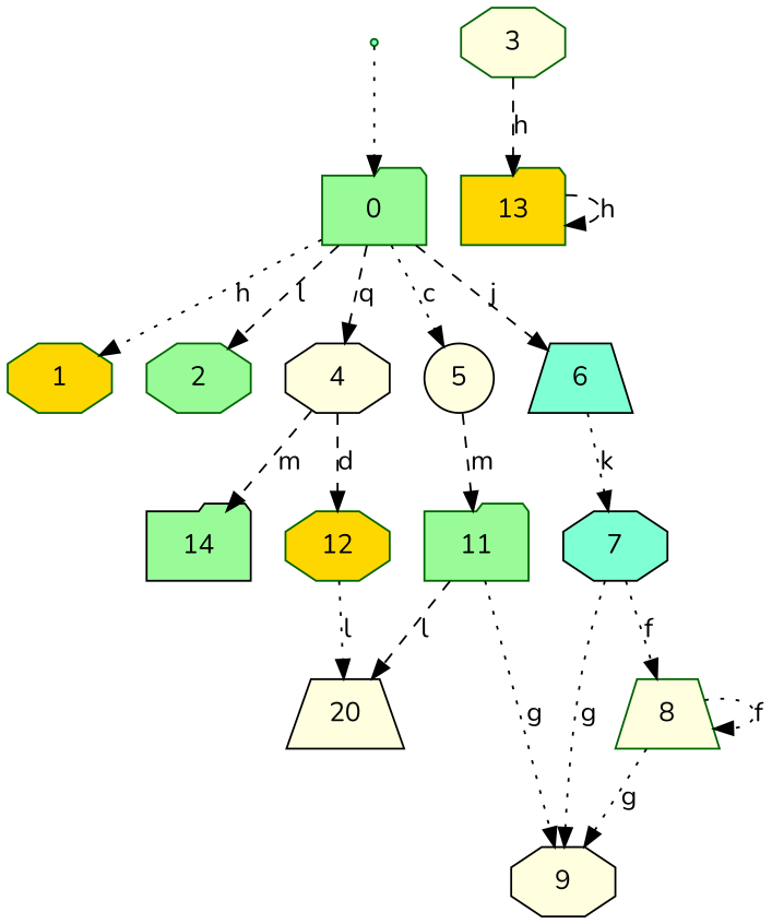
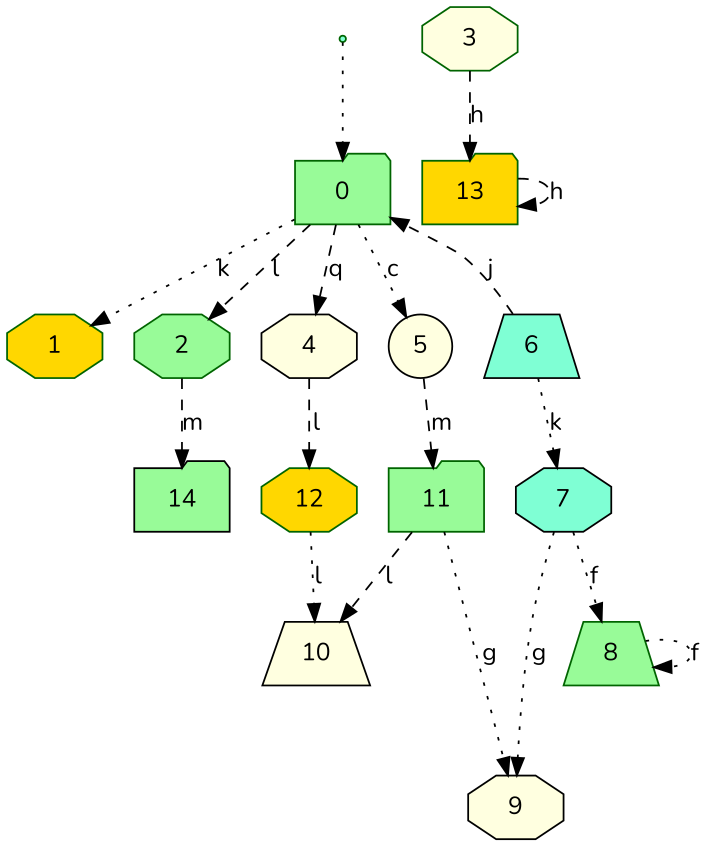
  digraph {
    fontname=Nunito
    rankdir=TB
    node [color=darkgreen fillcolor=lightyellow fontname=Nunito shape=octagon style=filled]
    edge [fontname=Nunito style=dotted]
    dummy0 [fillcolor=aquamarine shape=point]
    0 [fillcolor=palegreen shape=folder]
    1 [fillcolor=gold]
    2 [fillcolor=palegreen]
    4 [color=black]
    5 [color=black shape=circle]
    6 [color=black fillcolor=aquamarine shape=trapezium]
    14 [color=black fillcolor=palegreen shape=folder]
    13 [fillcolor=gold shape=folder]
    3
    12 [fillcolor=gold]
    11 [fillcolor=palegreen shape=folder]
    7 [color=black fillcolor=aquamarine]
-   10 [color=black shape=trapezium label=20]
+   10 [color=black shape=trapezium]
    9 [color=black]
-   8 [shape=trapezium]
+   8 [fillcolor=palegreen shape=trapezium]
    dummy0 -> 0
-   0 -> 1 [label=h]
+   0 -> 1 [label=k]
    0 -> 2 [label=l style=dashed]
    0 -> 4 [label=q style=dashed]
    0 -> 5 [label=c]
-   0 -> 6 [label=j style=dashed]
-   4 -> 14 [label=m style=dashed]
-   4 -> 12 [label=d style=dashed]
+   6 -> 0 [label=j style=dashed]
+   2 -> 14 [label=m style=dashed]
+   4 -> 12 [label=l style=dashed]
    5 -> 11 [label=m style=dashed]
    6 -> 7 [label=k]
    13 -> 13 [label=h style=dashed]
    3 -> 13 [label=h style=dashed]
    12 -> 10 [label=l]
    11 -> 10 [label=l style=dashed]
    11 -> 9 [label=g]
    7 -> 9 [label=g]
    7 -> 8 [label=f]
-   8 -> 9 [label=g]
    8 -> 8 [label=f]
  }
